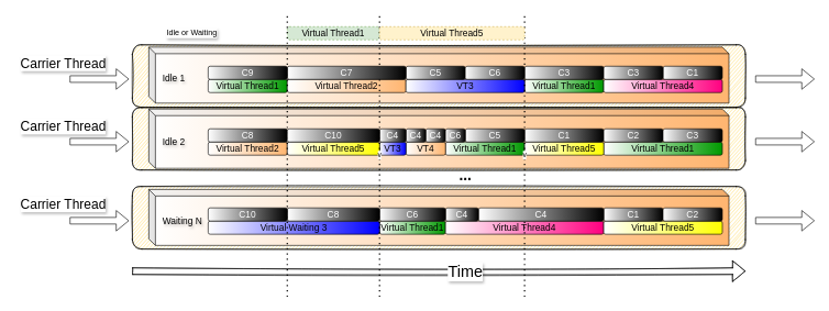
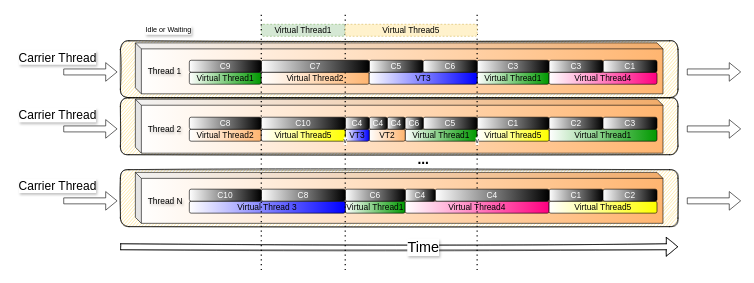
  <mxCell id="0" />
  <mxCell id="1" parent="0" />
  <mxCell id="2" value="" style="rounded=1;whiteSpace=wrap;html=1;fontSize=38;fillColor=#FFD966;gradientColor=none;gradientDirection=west;shadow=0;sketch=1;strokeWidth=1;perimeterSpacing=1;glass=0;" parent="1" vertex="1"><mxGeometry x="200" y="282.5" width="930" height="95" as="geometry" /></mxCell>
  <mxCell id="3" value="" style="shape=flexArrow;endArrow=classic;html=1;rounded=0;fontSize=14;" parent="1" edge="1"><mxGeometry width="50" height="50" relative="1" as="geometry"><mxPoint x="105" y="334.5" as="sourcePoint" /><mxPoint x="195" y="334.5" as="targetPoint" /></mxGeometry></mxCell>
  <mxCell id="4" value="" style="shape=flexArrow;endArrow=classic;html=1;rounded=0;fontSize=14;" parent="1" edge="1"><mxGeometry width="50" height="50" relative="1" as="geometry"><mxPoint x="1145" y="334.5" as="sourcePoint" /><mxPoint x="1235" y="334.5" as="targetPoint" /></mxGeometry></mxCell>
  <mxCell id="5" value="" style="rounded=1;whiteSpace=wrap;html=1;fontSize=38;fillColor=#FFD966;gradientColor=none;gradientDirection=west;shadow=0;sketch=1;strokeWidth=1;perimeterSpacing=1;glass=0;" parent="1" vertex="1"><mxGeometry x="200" y="162.5" width="930" height="95" as="geometry" /></mxCell>
  <mxCell id="6" value="" style="shape=flexArrow;endArrow=classic;html=1;rounded=0;fontSize=14;" parent="1" edge="1"><mxGeometry width="50" height="50" relative="1" as="geometry"><mxPoint x="105" y="214.5" as="sourcePoint" /><mxPoint x="195" y="214.5" as="targetPoint" /></mxGeometry></mxCell>
  <mxCell id="7" value="" style="shape=flexArrow;endArrow=classic;html=1;rounded=0;fontSize=14;" parent="1" edge="1"><mxGeometry width="50" height="50" relative="1" as="geometry"><mxPoint x="1145" y="214.5" as="sourcePoint" /><mxPoint x="1235" y="214.5" as="targetPoint" /></mxGeometry></mxCell>
  <mxCell id="8" value="" style="rounded=1;whiteSpace=wrap;html=1;fontSize=38;fillColor=#FFD966;gradientColor=none;gradientDirection=west;shadow=0;sketch=1;strokeWidth=1;perimeterSpacing=1;glass=0;" parent="1" vertex="1"><mxGeometry x="200" y="67.5" width="930" height="95" as="geometry" /></mxCell>
- <mxCell id="9" value="&lt;span style=&quot;font-size: 14px;&quot;&gt;Idle 1&lt;/span&gt;" style="shape=cube;whiteSpace=wrap;html=1;boundedLbl=1;backgroundOutline=1;darkOpacity=0.05;darkOpacity2=0.1;size=10;align=left;spacingLeft=9;fontSize=14;fillColor=#FFB570;gradientColor=#ffffff;gradientDirection=west;labelBackgroundColor=none;labelBorderColor=none;textShadow=1;" parent="1" vertex="1"><mxGeometry y="71" width="880" height="85" as="geometry" x="225" /></mxCell>
- <mxCell id="10" value="&lt;span style=&quot;font-size: 14px;&quot;&gt;Idle 2&lt;/span&gt;" style="shape=cube;whiteSpace=wrap;html=1;boundedLbl=1;backgroundOutline=1;darkOpacity=0.05;darkOpacity2=0.1;size=10;align=left;spacingLeft=9;fontSize=14;fillColor=#FFB570;gradientColor=#ffffff;gradientDirection=west;labelBackgroundColor=none;labelBorderColor=none;textShadow=1;" parent="1" vertex="1"><mxGeometry y="165" width="880" height="90" as="geometry" x="225" /></mxCell>
- <mxCell id="11" value="Waiting N" style="shape=cube;whiteSpace=wrap;html=1;boundedLbl=1;backgroundOutline=1;darkOpacity=0.05;darkOpacity2=0.1;size=10;align=left;spacingLeft=9;fontSize=14;fillColor=#FFB570;gradientColor=#ffffff;gradientDirection=west;labelBackgroundColor=none;labelBorderColor=none;textShadow=1;" parent="1" vertex="1"><mxGeometry y="287" width="880" height="85" as="geometry" x="225" /></mxCell>
+ <mxCell id="9" value="&lt;span style=&quot;font-size: 14px;&quot;&gt;Thread 1&lt;/span&gt;" style="shape=cube;whiteSpace=wrap;html=1;boundedLbl=1;backgroundOutline=1;darkOpacity=0.05;darkOpacity2=0.1;size=10;align=left;spacingLeft=9;fontSize=14;fillColor=#FFB570;gradientColor=#ffffff;gradientDirection=west;labelBackgroundColor=none;labelBorderColor=none;textShadow=1;" parent="1" vertex="1"><mxGeometry y="71" width="880" height="85" as="geometry" x="225" /></mxCell>
+ <mxCell id="10" value="&lt;span style=&quot;font-size: 14px;&quot;&gt;Thread 2&lt;/span&gt;" style="shape=cube;whiteSpace=wrap;html=1;boundedLbl=1;backgroundOutline=1;darkOpacity=0.05;darkOpacity2=0.1;size=10;align=left;spacingLeft=9;fontSize=14;fillColor=#FFB570;gradientColor=#ffffff;gradientDirection=west;labelBackgroundColor=none;labelBorderColor=none;textShadow=1;" parent="1" vertex="1"><mxGeometry y="165" width="880" height="90" as="geometry" x="225" /></mxCell>
+ <mxCell id="11" value="Thread N" style="shape=cube;whiteSpace=wrap;html=1;boundedLbl=1;backgroundOutline=1;darkOpacity=0.05;darkOpacity2=0.1;size=10;align=left;spacingLeft=9;fontSize=14;fillColor=#FFB570;gradientColor=#ffffff;gradientDirection=west;labelBackgroundColor=none;labelBorderColor=none;textShadow=1;" parent="1" vertex="1"><mxGeometry y="287" width="880" height="85" as="geometry" x="225" /></mxCell>
  <mxCell id="12" value="..." style="text;html=1;align=center;verticalAlign=middle;resizable=0;points=[];autosize=1;strokeColor=none;fillColor=none;fontSize=23;fontStyle=1" parent="1" vertex="1"><mxGeometry x="690" y="251" width="30" height="30" as="geometry" /></mxCell>
  <mxCell id="13" value="Virtual Thread1" style="rounded=1;whiteSpace=wrap;html=1;fontSize=14;fillColor=#009900;gradientColor=#ffffff;gradientDirection=west;" parent="1" vertex="1"><mxGeometry x="315" y="120" width="120" height="20" as="geometry" /></mxCell>
  <mxCell id="14" value="Virtual Thread1" style="rounded=1;whiteSpace=wrap;html=1;fontSize=14;fillColor=#009900;gradientColor=#ffffff;gradientDirection=west;" parent="1" vertex="1"><mxGeometry x="575" y="335" width="100" height="20" as="geometry" /></mxCell>
  <mxCell id="15" value="Virtual Thread1" style="rounded=1;whiteSpace=wrap;html=1;fontSize=14;fillColor=#009900;gradientColor=#ffffff;gradientDirection=west;" parent="1" vertex="1"><mxGeometry x="675" y="215" width="120" height="20" as="geometry" /></mxCell>
  <mxCell id="16" value="Virtual Thread1" style="rounded=1;whiteSpace=wrap;html=1;fontSize=14;fillColor=#009900;gradientColor=#ffffff;gradientDirection=west;" parent="1" vertex="1"><mxGeometry x="795" y="120" width="120" height="20" as="geometry" /></mxCell>
  <mxCell id="17" value="Virtual Thread1" style="rounded=1;whiteSpace=wrap;html=1;fontSize=14;fillColor=#009900;gradientColor=#ffffff;gradientDirection=west;" parent="1" vertex="1"><mxGeometry x="915" y="215" width="180" height="20" as="geometry" /></mxCell>
  <mxCell id="18" value="Virtual Thread2" style="rounded=1;whiteSpace=wrap;html=1;fontSize=14;fillColor=#FFB570;gradientColor=#ffffff;gradientDirection=west;" parent="1" vertex="1"><mxGeometry x="435" y="120" width="180" height="20" as="geometry" /></mxCell>
  <mxCell id="19" value="Virtual Thread2" style="rounded=1;whiteSpace=wrap;html=1;fontSize=14;fillColor=#FFB570;gradientColor=#ffffff;gradientDirection=west;" parent="1" vertex="1"><mxGeometry x="315" y="215" width="120" height="20" as="geometry" /></mxCell>
- <mxCell id="20" value="VT4" style="rounded=1;whiteSpace=wrap;html=1;fontSize=14;fillColor=#FFB570;gradientColor=#ffffff;gradientDirection=west;" parent="1" vertex="1"><mxGeometry x="615" y="215" width="60" height="20" as="geometry" /></mxCell>
+ <mxCell id="20" value="VT2" style="rounded=1;whiteSpace=wrap;html=1;fontSize=14;fillColor=#FFB570;gradientColor=#ffffff;gradientDirection=west;" parent="1" vertex="1"><mxGeometry x="615" y="215" width="60" height="20" as="geometry" /></mxCell>
  <mxCell id="21" value="VT3" style="rounded=1;whiteSpace=wrap;html=1;fontSize=14;fillColor=#0000FF;gradientColor=#ffffff;gradientDirection=west;" parent="1" vertex="1"><mxGeometry x="575" y="215" width="40" height="20" as="geometry" /></mxCell>
  <mxCell id="22" value="VT3" style="rounded=1;whiteSpace=wrap;html=1;fontSize=14;fillColor=#0000FF;gradientColor=#ffffff;gradientDirection=west;" parent="1" vertex="1"><mxGeometry x="615" y="120" width="180" height="20" as="geometry" /></mxCell>
- <mxCell id="23" value="Virtual Waiting 3" style="rounded=1;whiteSpace=wrap;html=1;fontSize=14;fillColor=#0000FF;gradientColor=#ffffff;gradientDirection=west;" parent="1" vertex="1"><mxGeometry x="315" y="335" width="260" height="20" as="geometry" /></mxCell>
+ <mxCell id="23" value="Virtual Thread 3" style="rounded=1;whiteSpace=wrap;html=1;fontSize=14;fillColor=#0000FF;gradientColor=#ffffff;gradientDirection=west;" parent="1" vertex="1"><mxGeometry x="315" y="335" width="260" height="20" as="geometry" /></mxCell>
  <mxCell id="24" value="" style="shape=flexArrow;endArrow=classic;html=1;rounded=0;fontSize=14;" parent="1" edge="1"><mxGeometry width="50" height="50" relative="1" as="geometry"><mxPoint x="105" y="119.5" as="sourcePoint" /><mxPoint x="195" y="119.5" as="targetPoint" /></mxGeometry></mxCell>
  <mxCell id="25" value="" style="shape=flexArrow;endArrow=classic;html=1;rounded=0;fontSize=14;" parent="1" edge="1"><mxGeometry width="50" height="50" relative="1" as="geometry"><mxPoint x="1145" y="119.5" as="sourcePoint" /><mxPoint x="1235" y="119.5" as="targetPoint" /></mxGeometry></mxCell>
  <mxCell id="26" value="Virtual Thread4" style="rounded=1;whiteSpace=wrap;html=1;fontSize=14;fillColor=#FF0080;gradientColor=#ffffff;gradientDirection=west;" parent="1" vertex="1"><mxGeometry x="675" y="335" width="240" height="20" as="geometry" /></mxCell>
  <mxCell id="27" value="Virtual Thread4" style="rounded=1;whiteSpace=wrap;html=1;fontSize=14;fillColor=#FF0080;gradientColor=#ffffff;gradientDirection=west;" parent="1" vertex="1"><mxGeometry x="915" y="120" width="180" height="20" as="geometry" /></mxCell>
  <mxCell id="28" value="Virtual Thread5" style="rounded=1;whiteSpace=wrap;html=1;fontSize=14;fillColor=#FFFF00;gradientColor=#ffffff;gradientDirection=west;" parent="1" vertex="1"><mxGeometry x="795" y="215" width="120" height="20" as="geometry" /></mxCell>
  <mxCell id="29" value="Virtual Thread5" style="rounded=1;whiteSpace=wrap;html=1;fontSize=14;fillColor=#FFFF00;gradientColor=#ffffff;gradientDirection=west;" parent="1" vertex="1"><mxGeometry x="915" y="335" width="180" height="20" as="geometry" /></mxCell>
  <mxCell id="30" value="" style="shape=flexArrow;endArrow=classic;html=1;rounded=1;fontSize=20;targetPerimeterSpacing=0;strokeWidth=1;sketch=1;" parent="1" edge="1"><mxGeometry width="50" height="50" relative="1" as="geometry"><mxPoint x="200" y="411" as="sourcePoint" /><mxPoint x="1130" y="411" as="targetPoint" /></mxGeometry></mxCell>
  <mxCell id="31" value="Time" style="edgeLabel;html=1;align=center;verticalAlign=middle;resizable=0;points=[];fontSize=24;textShadow=1;" parent="30" vertex="1" connectable="0"><mxGeometry x="0.084" relative="1" as="geometry"><mxPoint as="offset" /></mxGeometry></mxCell>
  <mxCell id="32" value="Virtual Thread5" style="rounded=1;whiteSpace=wrap;html=1;fontSize=14;fillColor=#FFFF00;gradientColor=#ffffff;gradientDirection=west;" parent="1" vertex="1"><mxGeometry x="435" y="215" width="140" height="20" as="geometry" /></mxCell>
  <mxCell id="33" value="Virtual Thread1" style="rounded=1;whiteSpace=wrap;html=1;fontSize=14;fillColor=#d5e8d4;gradientDirection=west;dashed=1;strokeColor=#82b366;" parent="1" vertex="1"><mxGeometry x="435" y="40" width="140" height="20" as="geometry" /></mxCell>
  <mxCell id="34" value="" style="endArrow=none;dashed=1;html=1;dashPattern=1 3;strokeWidth=2;rounded=0;" parent="1" edge="1"><mxGeometry width="50" height="50" relative="1" as="geometry"><mxPoint x="435" y="450" as="sourcePoint" /><mxPoint x="435" y="20" as="targetPoint" /></mxGeometry></mxCell>
  <mxCell id="35" value="v" style="endArrow=none;dashed=1;html=1;dashPattern=1 3;strokeWidth=2;rounded=0;" parent="1" edge="1"><mxGeometry width="50" height="50" relative="1" as="geometry"><mxPoint x="575" y="450" as="sourcePoint" /><mxPoint x="575" y="20" as="targetPoint" /></mxGeometry></mxCell>
- <mxCell id="36" value="Idle or Waiting" style="text;html=1;align=center;verticalAlign=middle;resizable=0;points=[];autosize=1;strokeColor=none;fillColor=none;textShadow=1;labelBackgroundColor=default;" parent="1" vertex="1"><mxGeometry x="245" y="40" width="90" height="20" as="geometry" /></mxCell>
+ <mxCell id="36" value="Idle or Waiting" style="text;html=1;align=center;verticalAlign=middle;resizable=0;points=[];autosize=1;strokeColor=none;fillColor=none;textShadow=1;labelBackgroundColor=default;" parent="1" vertex="1"><mxGeometry x="235" y="40" width="90" height="20" as="geometry" /></mxCell>
  <mxCell id="37" value="v" style="endArrow=none;dashed=1;html=1;dashPattern=1 3;strokeWidth=2;rounded=0;" parent="1" edge="1"><mxGeometry width="50" height="50" relative="1" as="geometry"><mxPoint x="795" y="450" as="sourcePoint" /><mxPoint x="795" y="20" as="targetPoint" /></mxGeometry></mxCell>
  <mxCell id="38" value="Virtual Thread5" style="rounded=1;whiteSpace=wrap;html=1;fontSize=14;fillColor=#fff2cc;gradientDirection=west;dashed=1;strokeColor=#d6b656;" parent="1" vertex="1"><mxGeometry x="575" y="40" width="220" height="20" as="geometry" /></mxCell>
  <mxCell id="39" value="Carrier Thread" style="text;html=1;align=center;verticalAlign=middle;resizable=0;points=[];autosize=1;strokeColor=none;fillColor=none;labelBorderColor=none;labelBackgroundColor=default;textShadow=1;fontSize=20;" parent="1" vertex="1"><mxGeometry x="20" y="75" width="150" height="40" as="geometry" /></mxCell>
  <mxCell id="40" value="Carrier Thread" style="text;html=1;align=center;verticalAlign=middle;resizable=0;points=[];autosize=1;strokeColor=none;fillColor=none;labelBorderColor=none;labelBackgroundColor=default;textShadow=1;fontSize=20;" parent="1" vertex="1"><mxGeometry x="20" y="171" width="150" height="40" as="geometry" /></mxCell>
  <mxCell id="41" value="Carrier Thread" style="text;html=1;align=center;verticalAlign=middle;resizable=0;points=[];autosize=1;strokeColor=none;fillColor=none;labelBorderColor=none;labelBackgroundColor=default;textShadow=1;fontSize=20;" parent="1" vertex="1"><mxGeometry x="20" y="289" width="150" height="40" as="geometry" /></mxCell>
  <mxCell id="42" value="C1" style="rounded=1;whiteSpace=wrap;html=1;fontSize=14;fillColor=#000000;gradientColor=#ffffff;gradientDirection=west;fontColor=#FFFFFF;" parent="1" vertex="1"><mxGeometry x="915" y="315" width="90" height="20" as="geometry" /></mxCell>
  <mxCell id="43" value="C1" style="rounded=1;whiteSpace=wrap;html=1;fontSize=14;fillColor=#000000;gradientColor=#ffffff;gradientDirection=west;fontColor=#FFFFFF;" parent="1" vertex="1"><mxGeometry x="1005" y="100" width="90" height="20" as="geometry" /></mxCell>
  <mxCell id="44" value="C1" style="rounded=1;whiteSpace=wrap;html=1;fontSize=14;fillColor=#000000;gradientColor=#ffffff;gradientDirection=west;fontColor=#FFFFFF;" parent="1" vertex="1"><mxGeometry x="795" y="195" width="120" height="20" as="geometry" /></mxCell>
  <mxCell id="45" value="C2" style="rounded=1;whiteSpace=wrap;html=1;fontSize=14;fillColor=#000000;gradientColor=#ffffff;gradientDirection=west;fontColor=#FFFFFF;" parent="1" vertex="1"><mxGeometry x="1005" y="315" width="90" height="20" as="geometry" /></mxCell>
  <mxCell id="46" value="C2" style="rounded=1;whiteSpace=wrap;html=1;fontSize=14;fillColor=#000000;gradientColor=#ffffff;gradientDirection=west;fontColor=#FFFFFF;" parent="1" vertex="1"><mxGeometry x="915" y="195" width="90" height="20" as="geometry" /></mxCell>
  <mxCell id="47" value="C3" style="rounded=1;whiteSpace=wrap;html=1;fontSize=14;fillColor=#000000;gradientColor=#ffffff;gradientDirection=west;fontColor=#FFFFFF;" parent="1" vertex="1"><mxGeometry x="795" y="100" width="120" height="20" as="geometry" /></mxCell>
  <mxCell id="48" value="C3" style="rounded=1;whiteSpace=wrap;html=1;fontSize=14;fillColor=#000000;gradientColor=#ffffff;gradientDirection=west;fontColor=#FFFFFF;" parent="1" vertex="1"><mxGeometry x="915" y="100" width="90" height="20" as="geometry" /></mxCell>
  <mxCell id="49" value="C3" style="rounded=1;whiteSpace=wrap;html=1;fontSize=14;fillColor=#000000;gradientColor=#ffffff;gradientDirection=west;fontColor=#FFFFFF;" parent="1" vertex="1"><mxGeometry x="1005" y="195" width="90" height="20" as="geometry" /></mxCell>
  <mxCell id="50" value="C4" style="rounded=1;whiteSpace=wrap;html=1;fontSize=14;fillColor=#000000;gradientColor=#ffffff;gradientDirection=west;fontColor=#FFFFFF;" parent="1" vertex="1"><mxGeometry x="725" y="315" width="190" height="20" as="geometry" /></mxCell>
  <mxCell id="51" value="C4" style="rounded=1;whiteSpace=wrap;html=1;fontSize=14;fillColor=#000000;gradientColor=#ffffff;gradientDirection=west;fontColor=#FFFFFF;" parent="1" vertex="1"><mxGeometry x="675" y="315" width="50" height="20" as="geometry" /></mxCell>
  <mxCell id="52" value="C4" style="rounded=1;whiteSpace=wrap;html=1;fontSize=14;fillColor=#000000;gradientColor=#ffffff;gradientDirection=west;fontColor=#FFFFFF;" parent="1" vertex="1"><mxGeometry x="645" y="195" width="30" height="20" as="geometry" /></mxCell>
  <mxCell id="53" value="C4" style="rounded=1;whiteSpace=wrap;html=1;fontSize=14;fillColor=#000000;gradientColor=#ffffff;gradientDirection=west;fontColor=#FFFFFF;" parent="1" vertex="1"><mxGeometry x="615" y="195" width="30" height="20" as="geometry" /></mxCell>
  <mxCell id="54" value="C4" style="rounded=1;whiteSpace=wrap;html=1;fontSize=14;fillColor=#000000;gradientColor=#ffffff;gradientDirection=west;fontColor=#FFFFFF;" parent="1" vertex="1"><mxGeometry x="575" y="195" width="40" height="20" as="geometry" /></mxCell>
  <mxCell id="55" value="&lt;div&gt;C5&lt;/div&gt;" style="rounded=1;whiteSpace=wrap;html=1;fontSize=14;fillColor=#000000;gradientColor=#ffffff;gradientDirection=west;fontColor=#FFFFFF;" parent="1" vertex="1"><mxGeometry x="615" y="100" width="90" height="20" as="geometry" /></mxCell>
  <mxCell id="56" value="&lt;div&gt;C5&lt;/div&gt;" style="rounded=1;whiteSpace=wrap;html=1;fontSize=14;fillColor=#000000;gradientColor=#ffffff;gradientDirection=west;fontColor=#FFFFFF;" parent="1" vertex="1"><mxGeometry x="705" y="195" width="90" height="20" as="geometry" /></mxCell>
  <mxCell id="57" value="&lt;div&gt;C6&lt;/div&gt;" style="rounded=1;whiteSpace=wrap;html=1;fontSize=14;fillColor=#000000;gradientColor=#ffffff;gradientDirection=west;fontColor=#FFFFFF;" parent="1" vertex="1"><mxGeometry x="575" y="315" width="100" height="20" as="geometry" /></mxCell>
  <mxCell id="58" value="&lt;div&gt;C6&lt;/div&gt;" style="rounded=1;whiteSpace=wrap;html=1;fontSize=14;fillColor=#000000;gradientColor=#ffffff;gradientDirection=west;fontColor=#FFFFFF;" parent="1" vertex="1"><mxGeometry x="675" y="195" width="30" height="20" as="geometry" /></mxCell>
  <mxCell id="59" value="&lt;div&gt;C6&lt;/div&gt;" style="rounded=1;whiteSpace=wrap;html=1;fontSize=14;fillColor=#000000;gradientColor=#ffffff;gradientDirection=west;fontColor=#FFFFFF;" parent="1" vertex="1"><mxGeometry x="705" y="100" width="90" height="20" as="geometry" /></mxCell>
  <mxCell id="60" value="&lt;div&gt;C7&lt;/div&gt;" style="rounded=1;whiteSpace=wrap;html=1;fontSize=14;fillColor=#000000;gradientColor=#ffffff;gradientDirection=west;fontColor=#FFFFFF;" parent="1" vertex="1"><mxGeometry x="435" y="100" width="180" height="20" as="geometry" /></mxCell>
  <mxCell id="61" value="&lt;div&gt;C8&lt;/div&gt;" style="rounded=1;whiteSpace=wrap;html=1;fontSize=14;fillColor=#000000;gradientColor=#ffffff;gradientDirection=west;fontColor=#FFFFFF;" parent="1" vertex="1"><mxGeometry x="315" y="195" width="120" height="20" as="geometry" /></mxCell>
  <mxCell id="62" value="&lt;div&gt;C8&lt;/div&gt;" style="rounded=1;whiteSpace=wrap;html=1;fontSize=14;fillColor=#000000;gradientColor=#ffffff;gradientDirection=west;fontColor=#FFFFFF;" parent="1" vertex="1"><mxGeometry x="435" y="315" width="140" height="20" as="geometry" /></mxCell>
  <mxCell id="63" value="&lt;div&gt;C9&lt;/div&gt;" style="rounded=1;whiteSpace=wrap;html=1;fontSize=14;fillColor=#000000;gradientColor=#ffffff;gradientDirection=west;fontColor=#FFFFFF;" parent="1" vertex="1"><mxGeometry x="315" y="100" width="120" height="20" as="geometry" /></mxCell>
  <mxCell id="64" value="&lt;div&gt;C10&lt;/div&gt;" style="rounded=1;whiteSpace=wrap;html=1;fontSize=14;fillColor=#000000;gradientColor=#ffffff;gradientDirection=west;fontColor=#FFFFFF;" parent="1" vertex="1"><mxGeometry x="315" y="315" width="120" height="20" as="geometry" /></mxCell>
  <mxCell id="65" value="&lt;div&gt;C10&lt;/div&gt;" style="rounded=1;whiteSpace=wrap;html=1;fontSize=14;fillColor=#000000;gradientColor=#ffffff;gradientDirection=west;fontColor=#FFFFFF;" parent="1" vertex="1"><mxGeometry x="435" y="195" width="140" height="20" as="geometry" /></mxCell>
